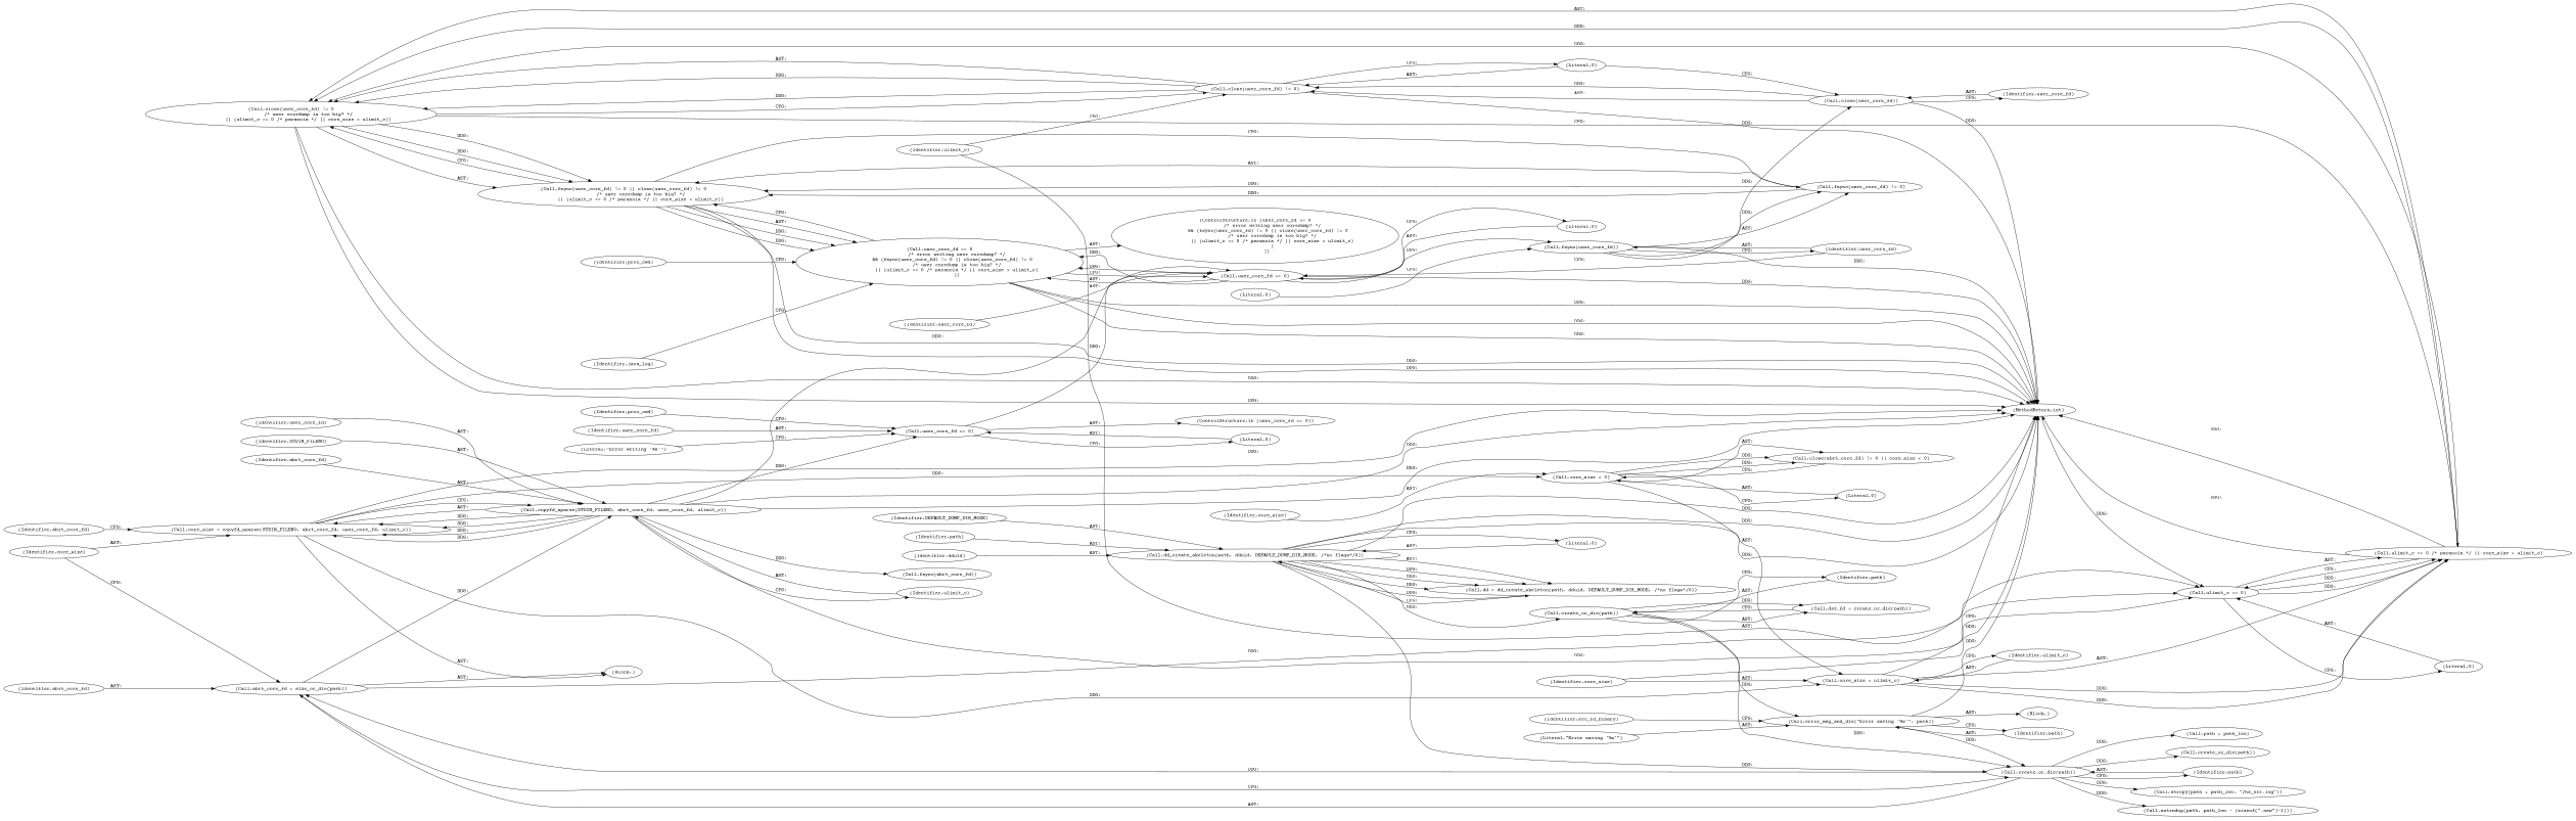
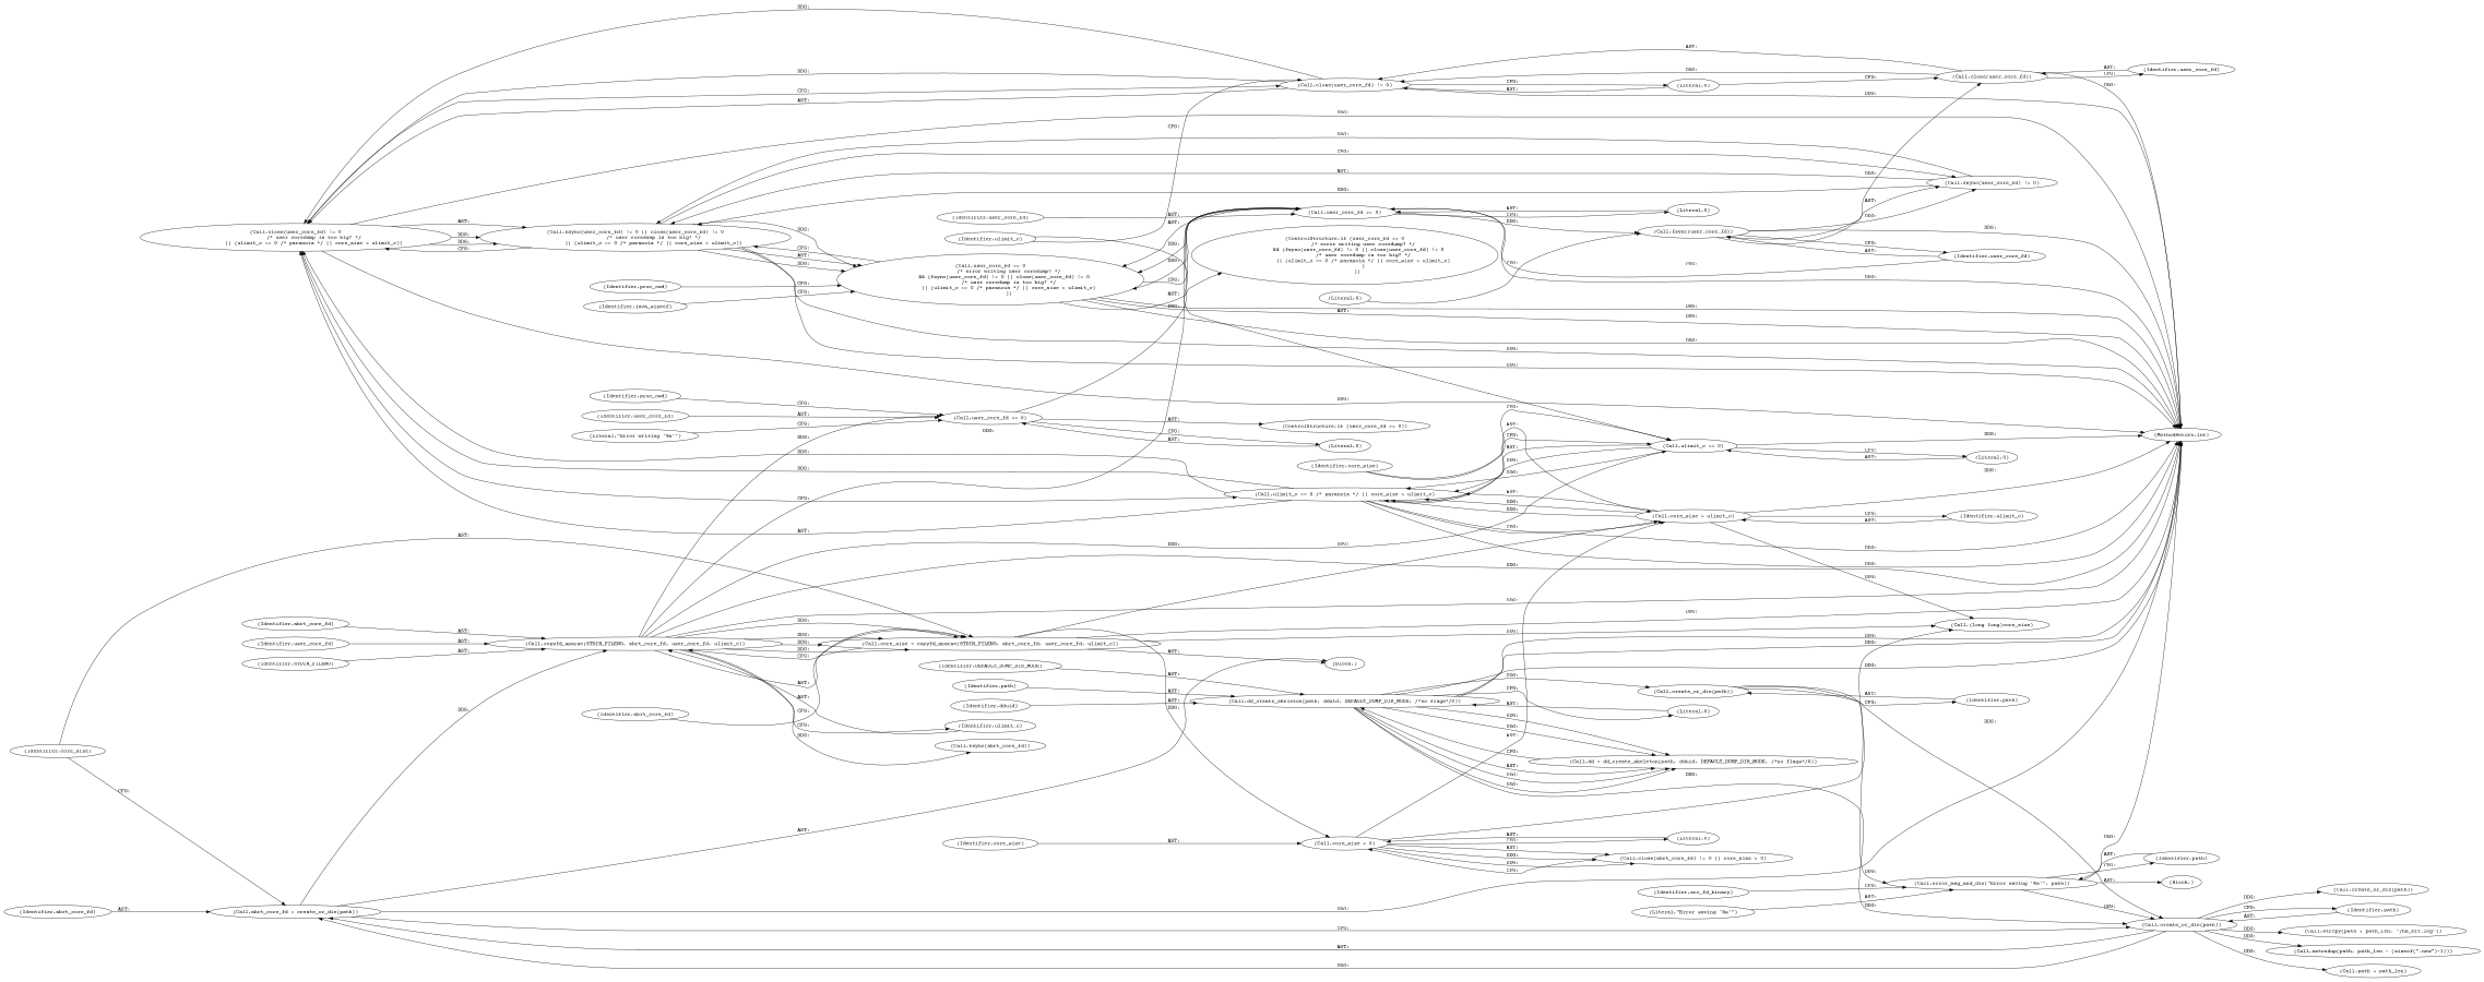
  digraph {
    fontname="Courier Prime"
    rankdir=LR
    node [fontname="Courier Prime"]
    edge [fontname="Courier Prime"]
    n1 [label="(Call,close(user_core_fd) != 0\n            /* user coredump is too big? */\n            || (ulimit_c == 0 /* paranoia */ || core_size > ulimit_c))"]
    n2 [label="(Call,close(user_core_fd) != 0)"]
    n3 [label="(Call,ulimit_c == 0 /* paranoia */ || core_size > ulimit_c)"]
    n4 [label="(Call,fsync(user_core_fd) != 0 || close(user_core_fd) != 0\n            /* user coredump is too big? */\n            || (ulimit_c == 0 /* paranoia */ || core_size > ulimit_c))"]
    n5 [label="(MethodReturn,int)"]
    n6 [label="(Literal,0)"]
    n7 [label="(Call,ulimit_c == 0)"]
    n8 [label="(Call,core_size > ulimit_c)"]
    n9 [label="(Call,fsync(user_core_fd) != 0)"]
    n10 [label="(Call,user_core_fd >= 0\n            /* error writing user coredump? */\n         && (fsync(user_core_fd) != 0 || close(user_core_fd) != 0\n            /* user coredump is too big? */\n            || (ulimit_c == 0 /* paranoia */ || core_size > ulimit_c)\n            ))"]
    n11 [label="(Call,close(user_core_fd))"]
    n12 [label="(Identifier,user_core_fd)"]
    n13 [label="(Call,fsync(user_core_fd))"]
    n14 [label="(Identifier,user_core_fd)"]
    n15 [label="(Call,user_core_fd >= 0)"]
    n16 [label="(Literal,0)"]
    n17 [label="(ControlStructure,if (user_core_fd >= 0\n            /* error writing user coredump? */\n         && (fsync(user_core_fd) != 0 || close(user_core_fd) != 0\n            /* user coredump is too big? */\n            || (ulimit_c == 0 /* paranoia */ || core_size > ulimit_c)\n            )\n        ))"]
    n18 [label="(Call,copyfd_sparse(STDIN_FILENO, abrt_core_fd, user_core_fd, ulimit_c))"]
    n19 [label="(Call,user_core_fd >= 0)"]
    n20 [label="(Call,core_size = copyfd_sparse(STDIN_FILENO, abrt_core_fd, user_core_fd, ulimit_c))"]
    n21 [label="(Identifier,ulimit_c)"]
    n22 [label="(Call,fsync(abrt_core_fd))"]
    n23 [label="(Literal,0)"]
    n24 [label="(ControlStructure,if (user_core_fd >= 0))"]
    n25 [label="(Literal,0)"]
    n26 [label="(Block,)"]
+   n27 [label="(Call,(long long)core_size)"]
    n28 [label="(Call,core_size < 0)"]
-   n29 [label="(Call,abrt_core_fd = size_or_die(path))"]
+   n29 [label="(Call,abrt_core_fd = create_or_die(path))"]
    n30 [label="(Call,create_or_die(path))"]
    n31 [label="(Call,create_or_die(path))"]
    n32 [label="(Identifier,path)"]
    n33 [label="(Call,strcpy(path + path_len, \"/hs_err.log\"))"]
    n34 [label="(Call,xstrndup(path, path_len - (sizeof(\".new\")-1)))"]
    n35 [label="(Call,path + path_len)"]
    n36 [label="(Call,error_msg_and_die(\"Error saving '%s'\", path))"]
    n37 [label="(Block,)"]
    n38 [label="(Identifier,path)"]
    n39 [label="(Call,create_or_die(path))"]
-   n40 [label="(Call,dst_fd = create_or_die(path))"]
    n41 [label="(Identifier,path)"]
    n42 [label="(Call,dd_create_skeleton(path, dduid, DEFAULT_DUMP_DIR_MODE, /*no flags*/0))"]
    n43 [label="(Literal,0)"]
    n44 [label="(Call,dd = dd_create_skeleton(path, dduid, DEFAULT_DUMP_DIR_MODE, /*no flags*/0))"]
    n45 [label="(Identifier,ulimit_c)"]
    n46 [label="(Literal,0)"]
    n47 [label="(Call,close(abrt_core_fd) != 0 || core_size < 0)"]
    n48 [label="(Identifier,src_fd_binary)"]
    n49 [label="(Identifier,path)"]
    n50 [label="(Identifier,dduid)"]
    n51 [label="(Literal,\"Error saving '%s'\")"]
    n52 [label="(Identifier,user_core_fd)"]
    n53 [label="(Identifier,core_size)"]
    n54 [label="(Literal,0)"]
    n55 [label="(Identifier,abrt_core_fd)"]
    n56 [label="(Identifier,STDIN_FILENO)"]
    n57 [label="(Identifier,abrt_core_fd)"]
    n58 [label="(Identifier,abrt_core_fd)"]
    n59 [label="(Identifier,ulimit_c)"]
    n60 [label="(Identifier,proc_cwd)"]
    n61 [label="(Identifier,user_core_fd)"]
-   n62 [label="(Identifier,java_log)"]
+   n62 [label="(Identifier,java_sizeof)"]
    n63 [label="(Identifier,DEFAULT_DUMP_DIR_MODE)"]
    n64 [label="(Identifier,user_core_fd)"]
    n65 [label="(Identifier,proc_cwd)"]
    n66 [label="(Identifier,core_size)"]
    n67 [label="(Identifier,core_size)"]
    n68 [label="(Literal,\"Error writing '%s'\")"]
    n1 -> n2 [label="CFG: "]
    n1 -> n3 [label="CFG: "]
    n1 -> n4 [label="AST: "]
    n1 -> n4 [label="DDG: "]
    n1 -> n4 [label="DDG: "]
    n1 -> n5 [label="DDG: "]
    n1 -> n5 [label="DDG: "]
    n2 -> n1 [label="AST: "]
    n2 -> n1 [label="DDG: "]
    n2 -> n1 [label="DDG: "]
    n2 -> n5 [label="DDG: "]
    n2 -> n6 [label="CFG: "]
    n3 -> n1 [label="AST: "]
    n3 -> n1 [label="DDG: "]
    n3 -> n1 [label="DDG: "]
    n3 -> n5 [label="DDG: "]
    n3 -> n5 [label="DDG: "]
    n3 -> n7 [label="CFG: "]
+   n3 -> n8 [label="CFG: "]
    n4 -> n1 [label="CFG: "]
    n4 -> n5 [label="DDG: "]
    n4 -> n5 [label="DDG: "]
    n4 -> n9 [label="CFG: "]
    n4 -> n10 [label="AST: "]
    n4 -> n10 [label="DDG: "]
    n4 -> n10 [label="DDG: "]
    n6 -> n2 [label="AST: "]
    n6 -> n11 [label="CFG: "]
    n7 -> n3 [label="AST: "]
    n7 -> n3 [label="DDG: "]
    n7 -> n3 [label="DDG: "]
-   n5 -> n7 [label="DDG: "]
+   n7 -> n5 [label="DDG: "]
    n7 -> n25 [label="CFG: "]
    n8 -> n3 [label="AST: "]
    n8 -> n3 [label="DDG: "]
    n8 -> n3 [label="DDG: "]
    n8 -> n5 [label="DDG: "]
+   n8 -> n27 [label="DDG: "]
    n8 -> n45 [label="CFG: "]
    n9 -> n4 [label="AST: "]
    n9 -> n4 [label="DDG: "]
    n9 -> n4 [label="DDG: "]
    n10 -> n4 [label="CFG: "]
    n10 -> n5 [label="DDG: "]
    n10 -> n5 [label="DDG: "]
    n10 -> n5 [label="DDG: "]
    n10 -> n15 [label="CFG: "]
    n10 -> n17 [label="AST: "]
    n11 -> n2 [label="AST: "]
    n11 -> n2 [label="DDG: "]
    n11 -> n5 [label="DDG: "]
    n11 -> n12 [label="CFG: "]
    n12 -> n11 [label="AST: "]
    n13 -> n5 [label="DDG: "]
    n13 -> n9 [label="AST: "]
    n13 -> n9 [label="DDG: "]
    n13 -> n11 [label="DDG: "]
    n13 -> n14 [label="CFG: "]
    n14 -> n13 [label="AST: "]
    n14 -> n15 [label="CFG: "]
    n15 -> n5 [label="DDG: "]
    n15 -> n10 [label="AST: "]
    n15 -> n10 [label="DDG: "]
    n15 -> n10 [label="DDG: "]
    n15 -> n13 [label="DDG: "]
    n15 -> n16 [label="CFG: "]
    n16 -> n15 [label="AST: "]
    n18 -> n5 [label="DDG: "]
    n18 -> n5 [label="DDG: "]
    n18 -> n7 [label="DDG: "]
    n18 -> n15 [label="DDG: "]
    n18 -> n19 [label="DDG: "]
    n18 -> n20 [label="AST: "]
    n18 -> n20 [label="DDG: "]
    n18 -> n20 [label="DDG: "]
    n18 -> n20 [label="DDG: "]
    n18 -> n20 [label="DDG: "]
    n18 -> n21 [label="CFG: "]
    n18 -> n22 [label="DDG: "]
    n19 -> n15 [label="DDG: "]
    n19 -> n23 [label="CFG: "]
    n19 -> n24 [label="AST: "]
    n20 -> n5 [label="DDG: "]
    n20 -> n8 [label="DDG: "]
    n20 -> n18 [label="CFG: "]
    n20 -> n26 [label="AST: "]
+   n20 -> n27 [label="DDG: "]
    n20 -> n28 [label="DDG: "]
    n21 -> n18 [label="AST: "]
    n23 -> n19 [label="AST: "]
    n25 -> n7 [label="AST: "]
    n28 -> n8 [label="AST: "]
+   n28 -> n27 [label="DDG: "]
    n28 -> n46 [label="CFG: "]
    n28 -> n47 [label="AST: "]
    n28 -> n47 [label="DDG: "]
    n28 -> n47 [label="DDG: "]
    n29 -> n5 [label="DDG: "]
    n29 -> n18 [label="DDG: "]
    n29 -> n26 [label="AST: "]
    n29 -> n30 [label="CFG: "]
    n30 -> n29 [label="AST: "]
    n30 -> n29 [label="DDG: "]
    n30 -> n31 [label="DDG: "]
    n30 -> n32 [label="CFG: "]
    n30 -> n33 [label="DDG: "]
    n30 -> n34 [label="DDG: "]
    n30 -> n35 [label="DDG: "]
    n32 -> n30 [label="AST: "]
    n36 -> n5 [label="DDG: "]
    n36 -> n30 [label="DDG: "]
    n36 -> n37 [label="AST: "]
    n36 -> n38 [label="CFG: "]
    n38 -> n36 [label="AST: "]
    n39 -> n30 [label="DDG: "]
    n39 -> n36 [label="DDG: "]
-   n39 -> n40 [label="AST: "]
-   n39 -> n40 [label="DDG: "]
    n39 -> n41 [label="CFG: "]
-   n40 -> n39 [label="CFG: "]
    n41 -> n39 [label="AST: "]
    n42 -> n5 [label="DDG: "]
    n42 -> n5 [label="DDG: "]
    n42 -> n5 [label="DDG: "]
    n42 -> n30 [label="DDG: "]
    n42 -> n39 [label="DDG: "]
    n42 -> n43 [label="CFG: "]
    n42 -> n44 [label="AST: "]
    n42 -> n44 [label="DDG: "]
    n42 -> n44 [label="DDG: "]
    n42 -> n44 [label="DDG: "]
    n42 -> n44 [label="DDG: "]
    n43 -> n42 [label="AST: "]
    n44 -> n42 [label="CFG: "]
    n45 -> n8 [label="AST: "]
    n46 -> n28 [label="AST: "]
    n47 -> n28 [label="CFG: "]
    n48 -> n36 [label="CFG: "]
    n49 -> n42 [label="AST: "]
    n50 -> n42 [label="AST: "]
    n51 -> n36 [label="AST: "]
    n52 -> n18 [label="AST: "]
    n53 -> n7 [label="CFG: "]
    n53 -> n8 [label="AST: "]
    n54 -> n13 [label="CFG: "]
    n55 -> n29 [label="AST: "]
    n56 -> n18 [label="AST: "]
    n57 -> n18 [label="AST: "]
    n58 -> n20 [label="CFG: "]
    n59 -> n2 [label="CFG: "]
    n59 -> n7 [label="AST: "]
    n60 -> n19 [label="CFG: "]
    n61 -> n19 [label="AST: "]
    n62 -> n10 [label="CFG: "]
    n63 -> n42 [label="AST: "]
    n64 -> n15 [label="AST: "]
    n65 -> n10 [label="CFG: "]
    n66 -> n28 [label="AST: "]
    n67 -> n20 [label="AST: "]
    n67 -> n29 [label="CFG: "]
    n68 -> n19 [label="CFG: "]
  }
